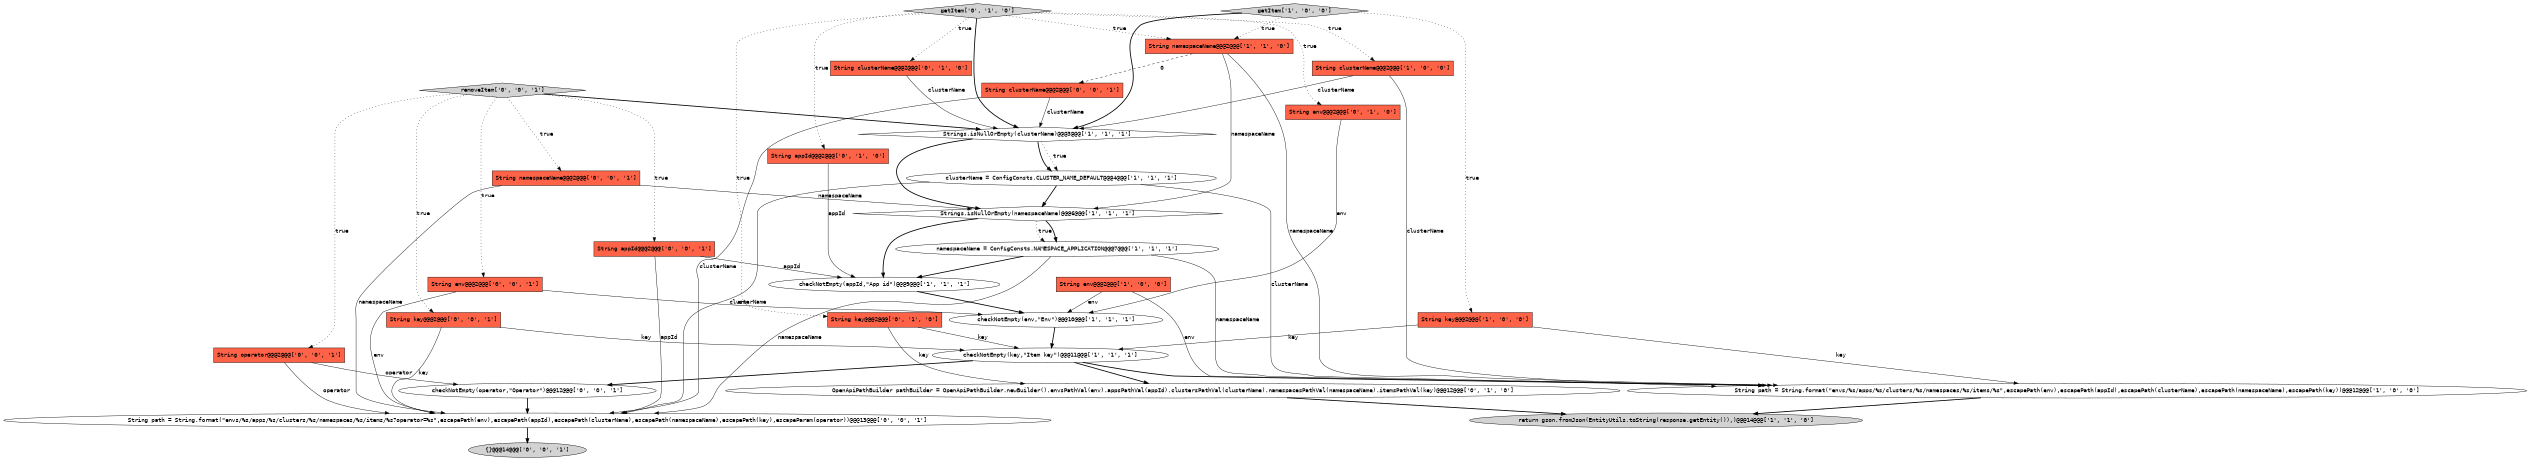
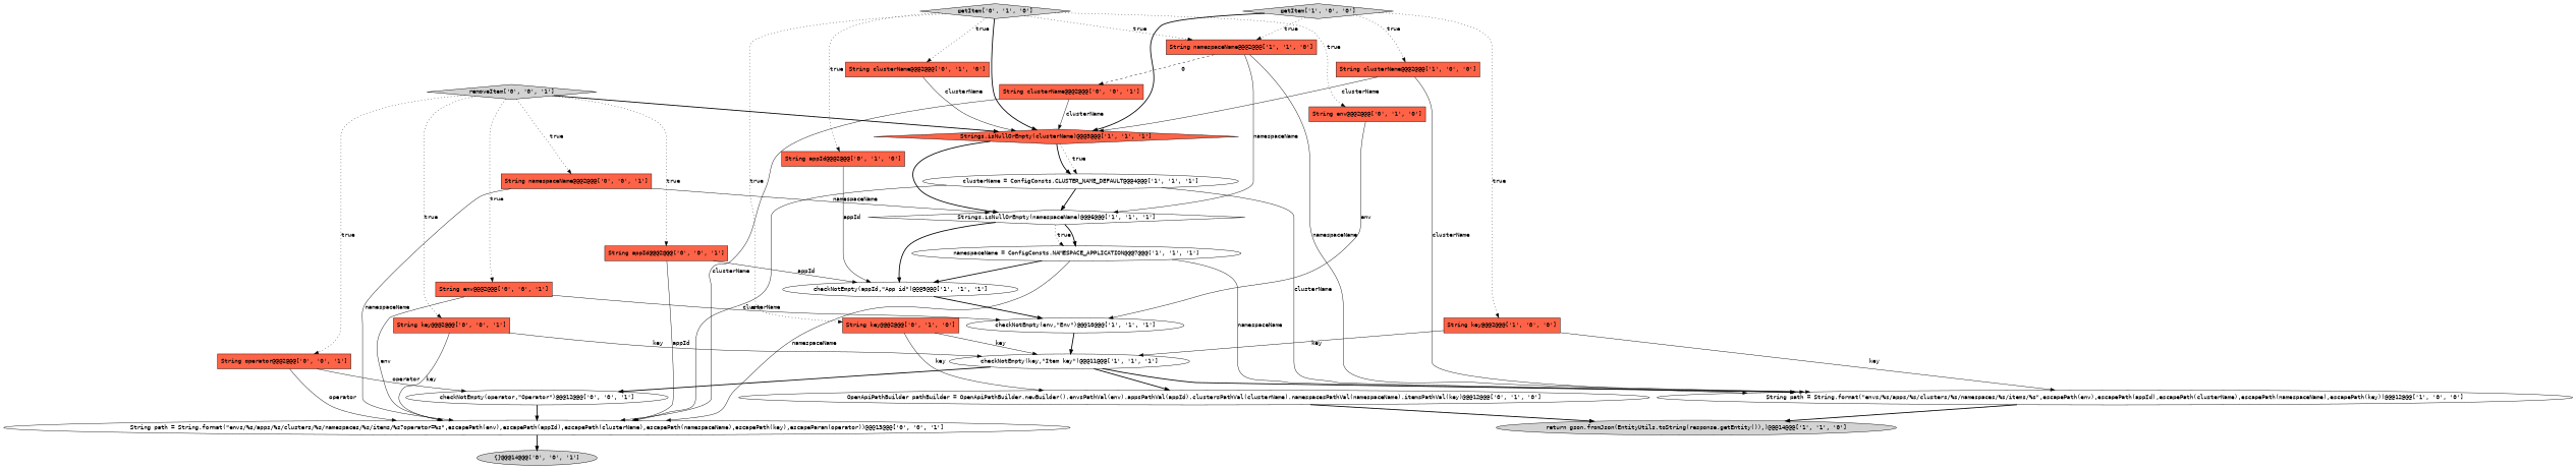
  digraph {
    fontname="DejaVu Sans Mono"
    node [fillcolor=tomato fontname="DejaVu Sans Mono" shape=box style=filled]
    edge [fontname="DejaVu Sans Mono" style=solid]
    n1 [fillcolor=white label="checkNotEmpty(operator,\"Operator\")@@@12@@@['0', '0', '1']" shape=ellipse]
    n2 [fillcolor=white label="String path = String.format(\"envs/%s/apps/%s/clusters/%s/namespaces/%s/items/%s?operator=%s\",escapePath(env),escapePath(appId),escapePath(clusterName),escapePath(namespaceName),escapePath(key),escapeParam(operator))@@@13@@@['0', '0', '1']" shape=ellipse]
    n3 [fillcolor=lightgray label="{}@@@14@@@['0', '0', '1']" shape=ellipse]
-   n4 [label="String env@@@2@@@['1', '0', '0']"]
    n5 [fillcolor=white label="String path = String.format(\"envs/%s/apps/%s/clusters/%s/namespaces/%s/items/%s\",escapePath(env),escapePath(appId),escapePath(clusterName),escapePath(namespaceName),escapePath(key))@@@12@@@['1', '0', '0']" shape=ellipse]
    n6 [fillcolor=white label="checkNotEmpty(env,\"Env\")@@@10@@@['1', '1', '1']" shape=ellipse]
    n7 [fillcolor=lightgray label="return gson.fromJson(EntityUtils.toString(response.getEntity()),)@@@14@@@['1', '1', '0']" shape=ellipse]
    n8 [fillcolor=white label="checkNotEmpty(key,\"Item key\")@@@11@@@['1', '1', '1']" shape=ellipse]
    n9 [label="String namespaceName@@@2@@@['0', '0', '1']"]
    n10 [fillcolor=white label="Strings.isNullOrEmpty(namespaceName)@@@6@@@['1', '1', '1']" shape=diamond]
    n11 [fillcolor=white label="checkNotEmpty(appId,\"App id\")@@@9@@@['1', '1', '1']" shape=ellipse]
    n12 [fillcolor=white label="namespaceName = ConfigConsts.NAMESPACE_APPLICATION@@@7@@@['1', '1', '1']" shape=ellipse]
    n13 [label="String operator@@@2@@@['0', '0', '1']"]
    n14 [fillcolor=lightgray label="getItem['0', '1', '0']" shape=diamond]
    n15 [label="String namespaceName@@@2@@@['1', '1', '0']"]
    n16 [label="String clusterName@@@2@@@['0', '1', '0']"]
    n17 [label="String env@@@2@@@['0', '1', '0']"]
    n18 [label="String appId@@@2@@@['0', '1', '0']"]
    n19 [label="String key@@@2@@@['0', '1', '0']"]
-   n20 [fillcolor=white label="Strings.isNullOrEmpty(clusterName)@@@3@@@['1', '1', '1']" shape=diamond]
+   n20 [label="Strings.isNullOrEmpty(clusterName)@@@3@@@['1', '1', '1']" shape=diamond]
    n21 [label="String clusterName@@@2@@@['0', '0', '1']"]
    n22 [fillcolor=white label="OpenApiPathBuilder pathBuilder = OpenApiPathBuilder.newBuilder().envsPathVal(env).appsPathVal(appId).clustersPathVal(clusterName).namespacesPathVal(namespaceName).itemsPathVal(key)@@@12@@@['0', '1', '0']" shape=ellipse]
    n23 [fillcolor=white label="clusterName = ConfigConsts.CLUSTER_NAME_DEFAULT@@@4@@@['1', '1', '1']" shape=ellipse]
    n24 [label="String key@@@2@@@['0', '0', '1']"]
    n25 [label="String appId@@@2@@@['0', '0', '1']"]
    n26 [label="String clusterName@@@2@@@['1', '0', '0']"]
    n27 [label="String key@@@2@@@['1', '0', '0']"]
    n28 [fillcolor=lightgray label="removeItem['0', '0', '1']" shape=diamond]
    n29 [label="String env@@@2@@@['0', '0', '1']"]
    n30 [fillcolor=lightgray label="getItem['1', '0', '0']" shape=diamond]
    n1 -> n2 [style=bold]
    n2 -> n3 [style=bold]
-   n4 -> n5 [label=env]
-   n4 -> n6 [label=env]
    n5 -> n7 [style=bold]
    n6 -> n8 [style=bold]
    n8 -> n1 [style=bold]
    n8 -> n5 [style=bold]
    n8 -> n22 [style=bold]
    n9 -> n2 [label=namespaceName]
    n9 -> n10 [label=namespaceName]
    n10 -> n11 [style=bold]
    n10 -> n12 [label=true style=dotted]
    n10 -> n12 [style=bold]
    n11 -> n6 [style=bold]
    n12 -> n2 [label=namespaceName]
    n12 -> n5 [label=namespaceName]
    n12 -> n11 [style=bold]
    n13 -> n1 [label=operator]
    n13 -> n2 [label=operator]
    n14 -> n15 [label=true style=dotted]
    n14 -> n16 [label=true style=dotted]
    n14 -> n17 [label=true style=dotted]
    n14 -> n18 [label=true style=dotted]
    n14 -> n19 [label=true style=dotted]
    n14 -> n20 [style=bold]
    n15 -> n5 [label=namespaceName]
    n15 -> n10 [label=namespaceName]
    n15 -> n21 [label=0 style=dashed]
    n16 -> n20 [label=clusterName]
    n17 -> n6 [label=env]
    n18 -> n11 [label=appId]
    n19 -> n8 [label=key]
    n19 -> n22 [label=key]
    n20 -> n10 [style=bold]
    n20 -> n23 [label=true style=dotted]
    n20 -> n23 [style=bold]
    n21 -> n2 [label=clusterName]
    n21 -> n20 [label=clusterName]
    n22 -> n7 [style=bold]
    n23 -> n2 [label=clusterName]
    n23 -> n5 [label=clusterName]
    n23 -> n10 [style=bold]
    n24 -> n2 [label=key]
    n24 -> n8 [label=key]
    n25 -> n2 [label=appId]
    n25 -> n11 [label=appId]
    n26 -> n5 [label=clusterName]
    n26 -> n20 [label=clusterName]
    n27 -> n5 [label=key]
    n27 -> n8 [label=key]
    n28 -> n9 [label=true style=dotted]
    n28 -> n13 [label=true style=dotted]
    n28 -> n20 [style=bold]
    n28 -> n24 [label=true style=dotted]
    n28 -> n25 [label=true style=dotted]
    n28 -> n29 [label=true style=dotted]
    n29 -> n2 [label=env]
    n29 -> n6 [label=env]
    n30 -> n15 [label=true style=dotted]
    n30 -> n20 [style=bold]
-   n14 -> n26 [label=true style=dotted]
+   n30 -> n26 [label=true style=dotted]
    n30 -> n27 [label=true style=dotted]
  }
